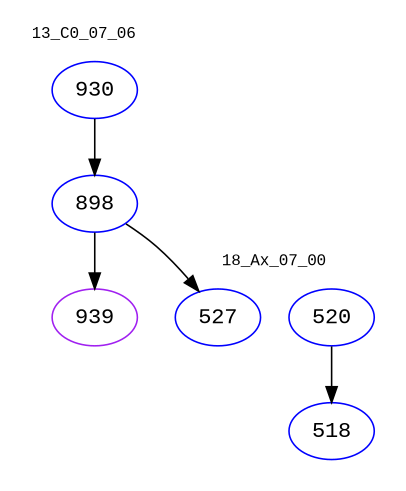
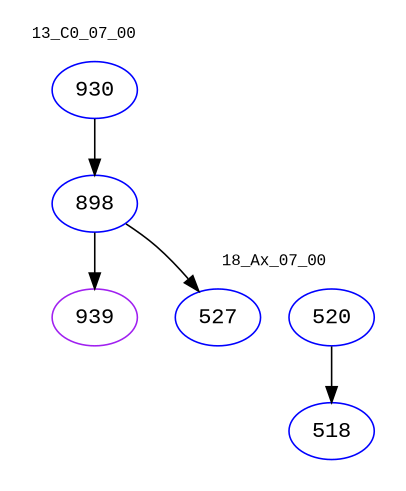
  digraph {
    fontname="Liberation Mono"
    node [color=blue fontname="Liberation Mono"]
    edge [color=black fontname="Liberation Mono"]
    n1 [label=520]
    n2 [label=518]
    n3 [label=527]
    n4 [label=930]
    n5 [label=898]
    n6 [color=purple label=939]
    subgraph cluster_1 {
      color=white
      fontsize=10
      label="18_Ax_07_00"
      n1
      n2
      n3
    }
    subgraph cluster_2 {
      color=white
      fontsize=10
-     label="13_C0_07_06"
+     label="13_C0_07_00"
      n4
      n5
      n6
    }
    n1 -> n2
    n4 -> n5
    n5 -> n3
    n5 -> n6
  }
